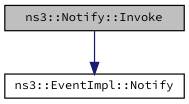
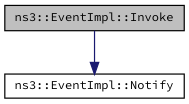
  digraph {
    rankdir=TB
    fontname="Source Code Pro"
    node [color=black fontname="Source Code Pro" fontsize=10 shape=record style=filled]
-   n1 [fillcolor=grey75 fontcolor=black height=0.2 label="ns3::Notify::Invoke" width=0.4]
+   n1 [fillcolor=grey75 fontcolor=black height=0.2 label="ns3::EventImpl::Invoke" width=0.4]
    n2 [fillcolor=white height=0.2 label="ns3::EventImpl::Notify" width=0.4]
    n1 -> n2 [color=midnightblue fontname="Source Code Pro" fontsize=10 labelfontname=Helvetica labelfontsize=10 style=solid]
  }
